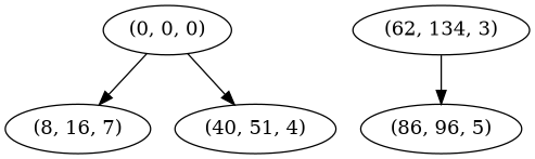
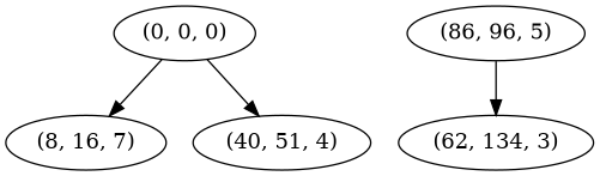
  digraph {
    "(0, 0, 0)"
    "(8, 16, 7)"
    "(40, 51, 4)"
    "(62, 134, 3)"
    "(86, 96, 5)"
    "(0, 0, 0)" -> "(8, 16, 7)"
    "(0, 0, 0)" -> "(40, 51, 4)"
-   "(62, 134, 3)" -> "(86, 96, 5)"
+   "(86, 96, 5)" -> "(62, 134, 3)"
  }
